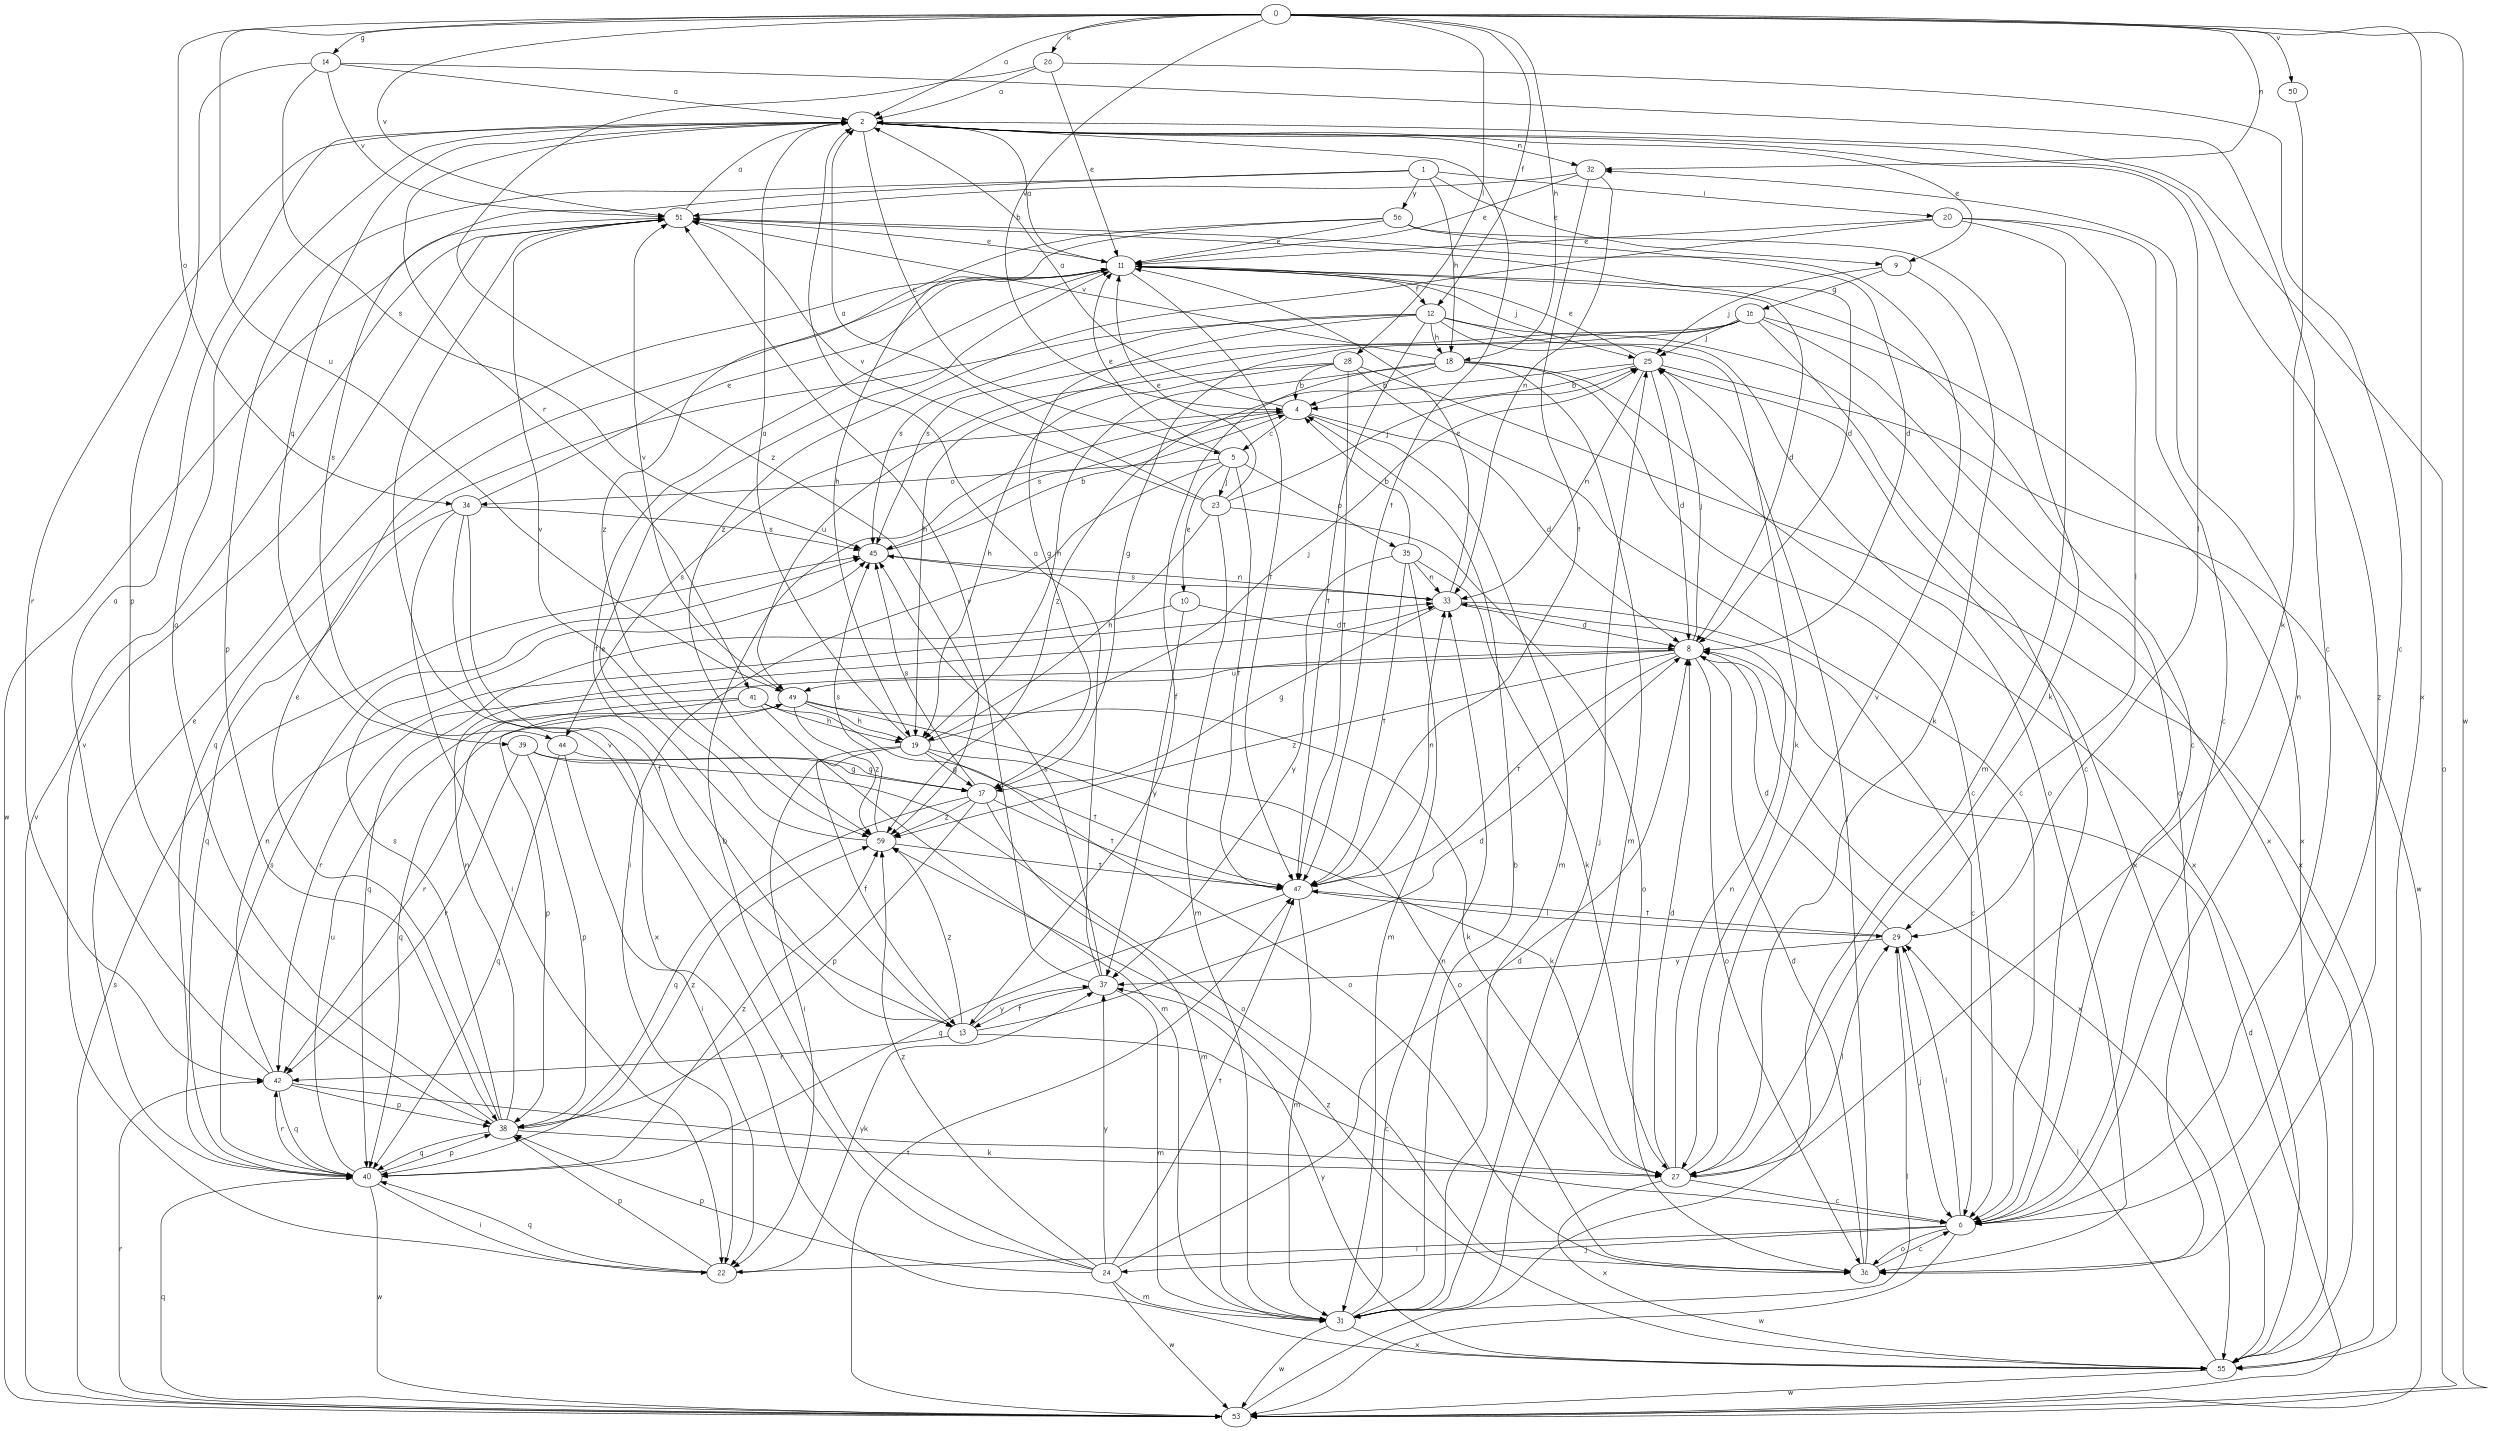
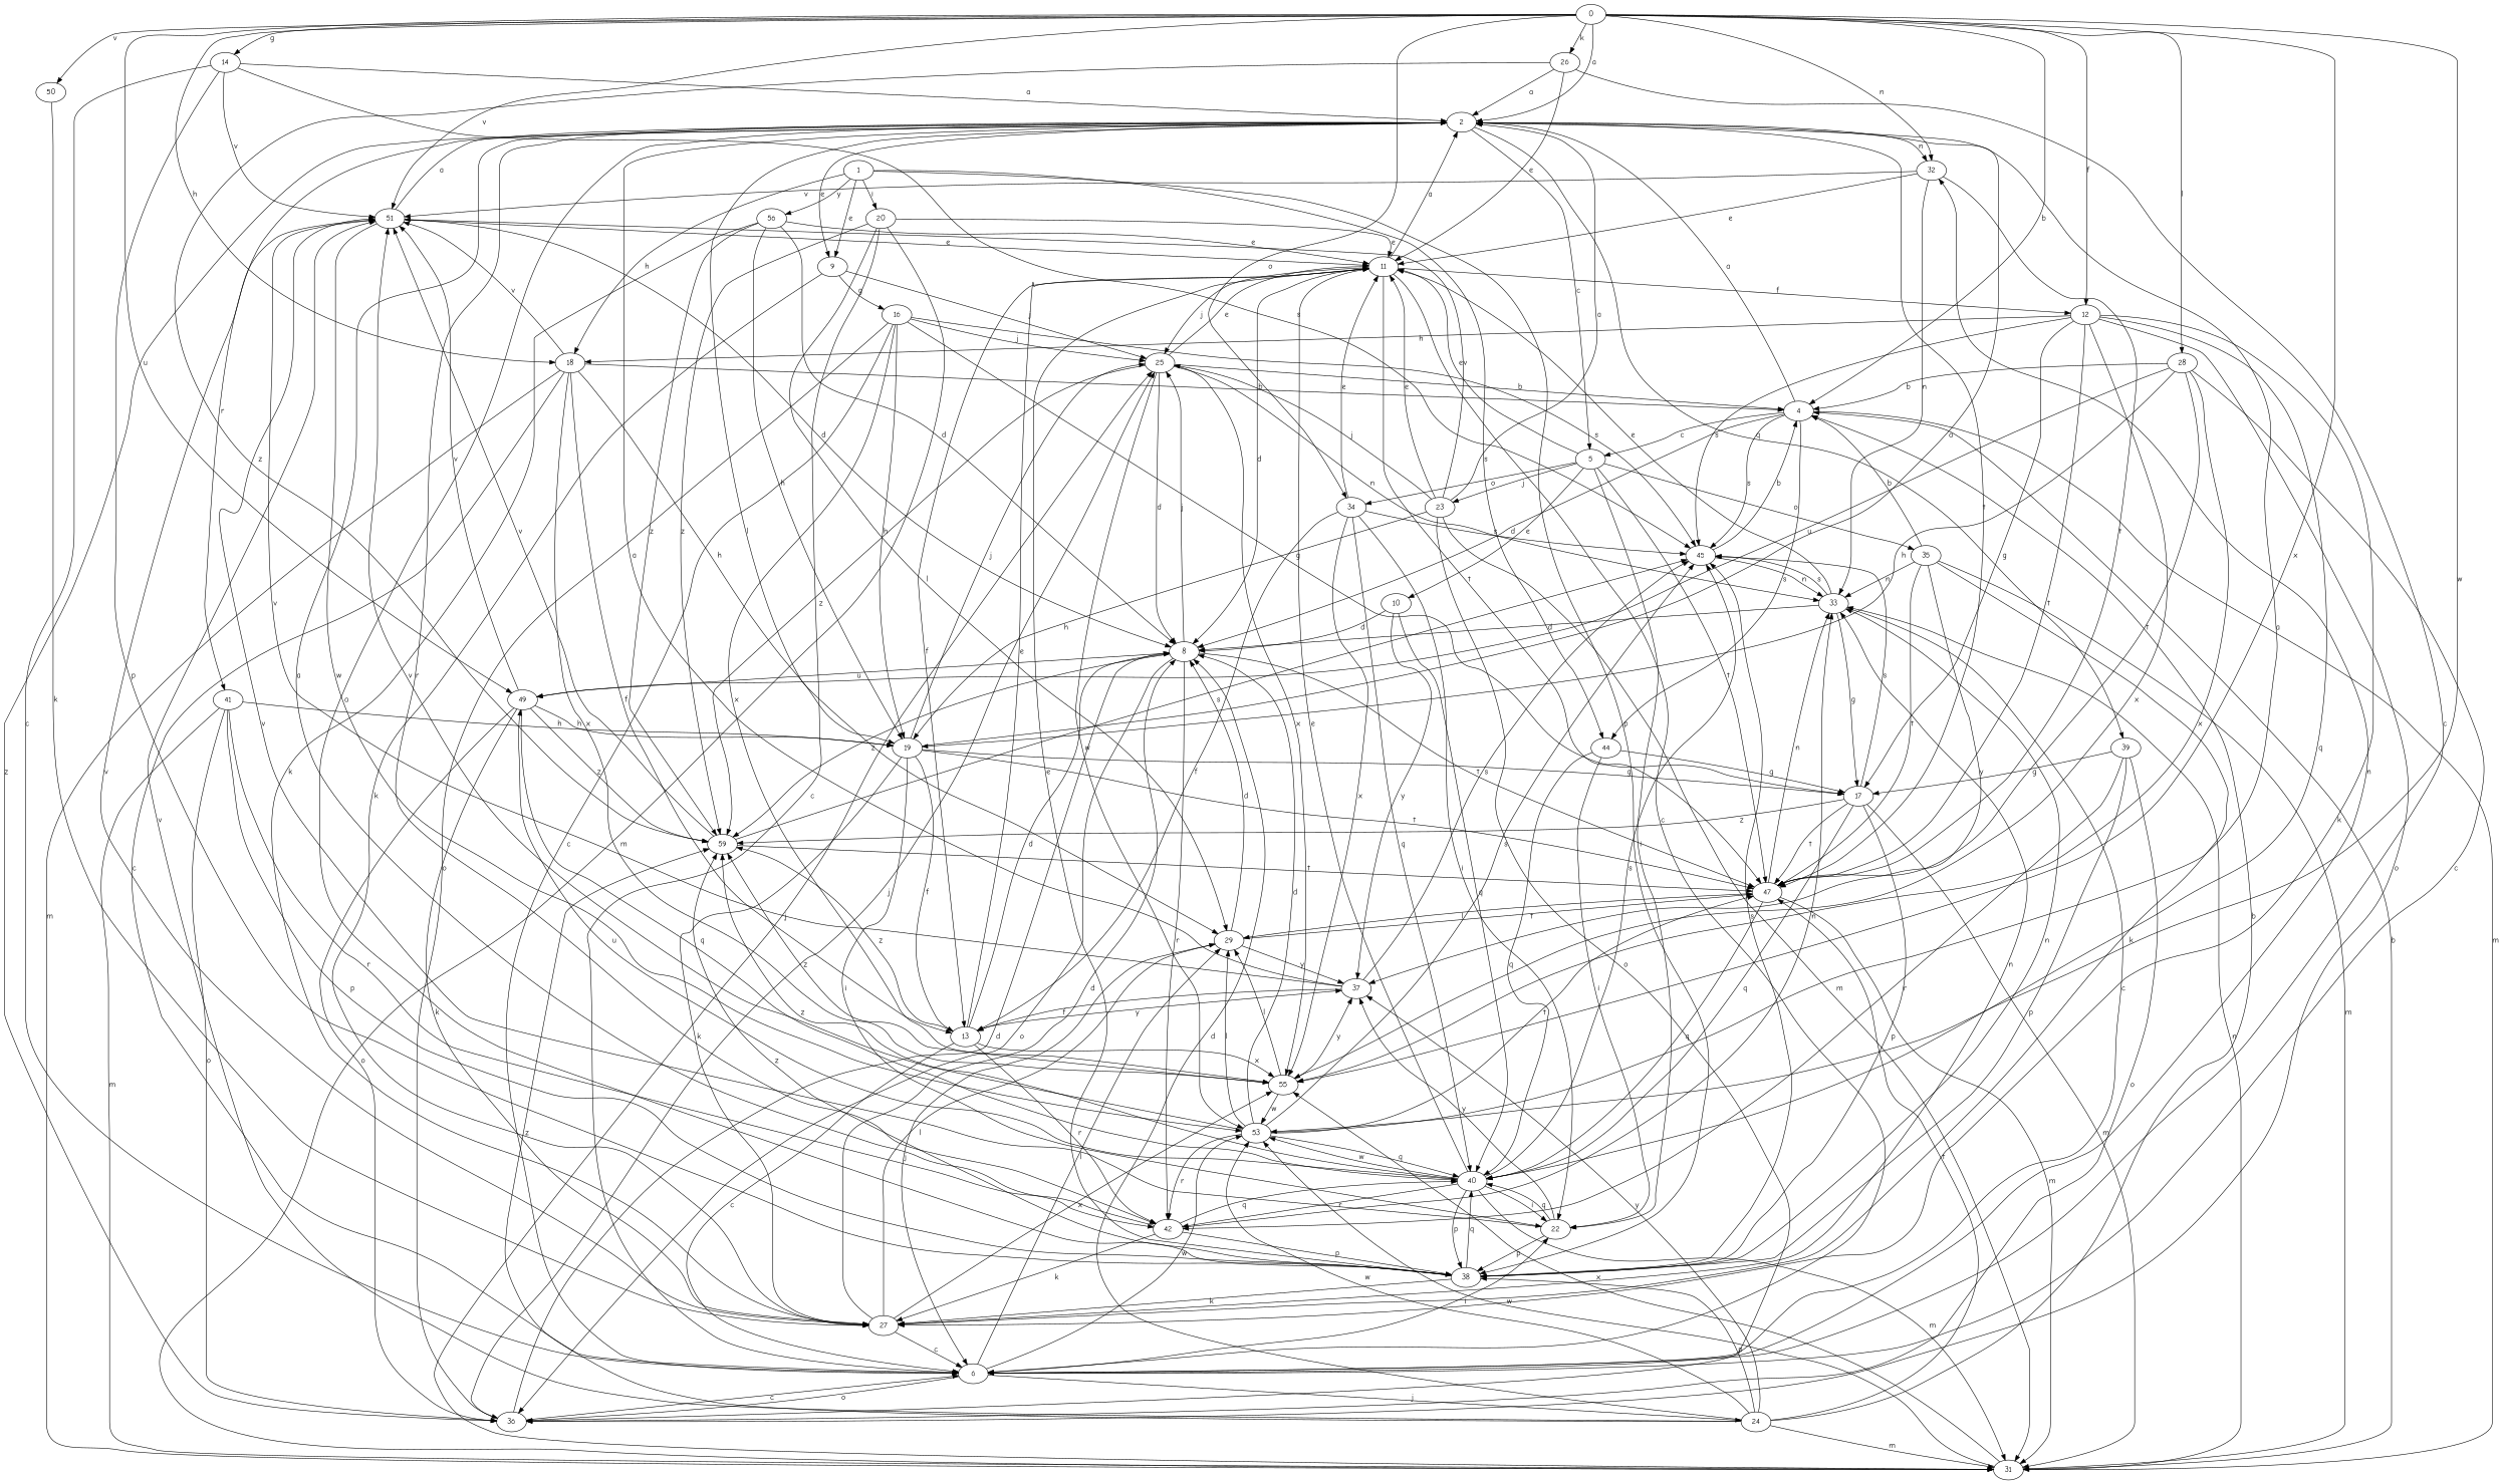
  strict digraph {
    fontname="Comic Neue"
    node [fontname="Comic Neue"]
    edge [fontname="Comic Neue"]
    0
    2
    4
    12
    14
    18
    26
    28
    32
    34
    49
    50
    51
    53
    55
    9
    5
    29
    39
    41
    42
    47
    36
    44
    8
    31
    45
    27
    40
    17
    38
    6
    13
    19
    59
    11
    33
    22
    n39 [label=37]
    1
    20
    56
    25
    16
    10
    23
    35
    24
    0 -> 2 [label=a]
    0 -> 4 [label=b]
    0 -> 12 [label=f]
    0 -> 14 [label=g]
    0 -> 18 [label=h]
    0 -> 26 [label=k]
    0 -> 28 [label=l]
    0 -> 32 [label=n]
    0 -> 34 [label=o]
    0 -> 49 [label=u]
    0 -> 50 [label=v]
    0 -> 51 [label=v]
    0 -> 53 [label=w]
    0 -> 55 [label=x]
    2 -> 32 [label=n]
    2 -> 9 [label=e]
    2 -> 5 [label=c]
    2 -> 29 [label=l]
    2 -> 39 [label=q]
    2 -> 41 [label=r]
    2 -> 42 [label=r]
    2 -> 47 [label=t]
    2 -> 36 [label=z]
    4 -> 2 [label=a]
    4 -> 5 [label=c]
    4 -> 44 [label=s]
    4 -> 8 [label=d]
    4 -> 31 [label=m]
    4 -> 45 [label=s]
    12 -> 18 [label=h]
    12 -> 55 [label=x]
    12 -> 47 [label=t]
    12 -> 36 [label=o]
    12 -> 45 [label=s]
    12 -> 27 [label=k]
    12 -> 40 [label=q]
    12 -> 17 [label=g]
    14 -> 2 [label=a]
    14 -> 51 [label=v]
    14 -> 45 [label=s]
    14 -> 38 [label=p]
    14 -> 6 [label=c]
    18 -> 4 [label=b]
    18 -> 51 [label=v]
    18 -> 55 [label=x]
    18 -> 31 [label=m]
    18 -> 6 [label=c]
    18 -> 13 [label=f]
    18 -> 19 [label=h]
    26 -> 2 [label=a]
    26 -> 6 [label=c]
    26 -> 59 [label=z]
    26 -> 11 [label=e]
    28 -> 4 [label=b]
    28 -> 49 [label=u]
    28 -> 55 [label=x]
    28 -> 47 [label=t]
    28 -> 6 [label=c]
    28 -> 19 [label=h]
    32 -> 51 [label=v]
    32 -> 47 [label=t]
    32 -> 11 [label=e]
    32 -> 33 [label=n]
    34 -> 55 [label=x]
    34 -> 45 [label=s]
    34 -> 40 [label=q]
    34 -> 13 [label=f]
    34 -> 11 [label=e]
    34 -> 22 [label=i]
    49 -> 51 [label=v]
    49 -> 36 [label=o]
    49 -> 27 [label=k]
    49 -> 40 [label=q]
    49 -> 19 [label=h]
    49 -> 59 [label=z]
    50 -> 27 [label=k]
    51 -> 2 [label=a]
    51 -> 53 [label=w]
    51 -> 8 [label=d]
    51 -> 11 [label=e]
    53 -> 2 [label=a]
    53 -> 51 [label=v]
    53 -> 29 [label=l]
    53 -> 42 [label=r]
    53 -> 47 [label=t]
    53 -> 8 [label=d]
    53 -> 45 [label=s]
    53 -> 40 [label=q]
    55 -> 53 [label=w]
    55 -> 29 [label=l]
    55 -> 59 [label=z]
    55 -> n39 [label=y]
    9 -> 27 [label=k]
    9 -> 25 [label=j]
    9 -> 16 [label=g]
    5 -> 34 [label=o]
    5 -> 47 [label=t]
    5 -> 11 [label=e]
    5 -> 22 [label=i]
    5 -> 10 [label=e]
    5 -> 23 [label=j]
    5 -> 35 [label=o]
    29 -> 47 [label=t]
    29 -> 8 [label=d]
    29 -> 6 [label=j]
    29 -> n39 [label=y]
    39 -> 42 [label=r]
    39 -> 36 [label=o]
    39 -> 17 [label=g]
    39 -> 38 [label=p]
    41 -> 42 [label=r]
    41 -> 36 [label=o]
    41 -> 31 [label=m]
    41 -> 38 [label=p]
    41 -> 19 [label=h]
    42 -> 2 [label=a]
    42 -> 27 [label=k]
    42 -> 40 [label=q]
    42 -> 38 [label=p]
    42 -> 33 [label=n]
    47 -> 29 [label=l]
    47 -> 31 [label=m]
    47 -> 40 [label=q]
    47 -> 33 [label=n]
    36 -> 8 [label=d]
    36 -> 6 [label=c]
    36 -> 25 [label=j]
    44 -> 40 [label=q]
    44 -> 17 [label=g]
    44 -> 22 [label=i]
    8 -> 49 [label=u]
    8 -> 42 [label=r]
    8 -> 47 [label=t]
    8 -> 36 [label=o]
    8 -> 59 [label=z]
    8 -> 25 [label=j]
    31 -> 4 [label=b]
    31 -> 53 [label=w]
    31 -> 55 [label=x]
    31 -> 33 [label=n]
    31 -> 25 [label=j]
    45 -> 4 [label=b]
    45 -> 33 [label=n]
    27 -> 51 [label=v]
    27 -> 55 [label=x]
    27 -> 29 [label=l]
    27 -> 8 [label=d]
    27 -> 6 [label=c]
    27 -> 33 [label=n]
    40 -> 49 [label=u]
    40 -> 53 [label=w]
    40 -> 42 [label=r]
    40 -> 45 [label=s]
    40 -> 38 [label=p]
    40 -> 59 [label=z]
    40 -> 11 [label=e]
    40 -> 22 [label=i]
    17 -> 47 [label=t]
    17 -> 31 [label=m]
    17 -> 45 [label=s]
    17 -> 40 [label=q]
    17 -> 38 [label=p]
    17 -> 59 [label=z]
    38 -> 2 [label=a]
    38 -> 45 [label=s]
    38 -> 27 [label=k]
    38 -> 40 [label=q]
    38 -> 59 [label=z]
    38 -> 11 [label=e]
    38 -> 33 [label=n]
    6 -> 32 [label=n]
    6 -> 53 [label=w]
    6 -> 29 [label=l]
    6 -> 36 [label=o]
    6 -> 22 [label=i]
    6 -> 24 [label=j]
-   8 -> 55 [label=x]
+   13 -> 55 [label=x]
    13 -> 42 [label=r]
    13 -> 8 [label=d]
    13 -> 6 [label=c]
    13 -> 59 [label=z]
    13 -> 11 [label=e]
    13 -> n39 [label=y]
    19 -> 2 [label=a]
    19 -> 47 [label=t]
    19 -> 27 [label=k]
    19 -> 17 [label=g]
    19 -> 13 [label=f]
    19 -> 22 [label=i]
    19 -> 25 [label=j]
    59 -> 51 [label=v]
    59 -> 47 [label=t]
    59 -> 45 [label=s]
    11 -> 2 [label=a]
    11 -> 12 [label=f]
    11 -> 47 [label=t]
    11 -> 8 [label=d]
    11 -> 6 [label=c]
    11 -> 13 [label=f]
    11 -> 25 [label=j]
    33 -> 8 [label=d]
    33 -> 45 [label=s]
    33 -> 17 [label=g]
    33 -> 6 [label=c]
    33 -> 11 [label=e]
    22 -> 51 [label=v]
    22 -> 40 [label=q]
    22 -> 38 [label=p]
    22 -> n39 [label=y]
    n39 -> 2 [label=a]
    n39 -> 51 [label=v]
-   n39 -> 31 [label=m]
+   40 -> 31 [label=m]
    n39 -> 45 [label=s]
    n39 -> 13 [label=f]
    1 -> 18 [label=h]
    1 -> 9 [label=e]
    1 -> 44 [label=s]
    1 -> 38 [label=p]
    1 -> 20 [label=i]
    1 -> 56 [label=y]
    20 -> 29 [label=l]
    20 -> 31 [label=m]
    20 -> 6 [label=c]
    20 -> 59 [label=z]
    20 -> 11 [label=e]
    56 -> 8 [label=d]
    56 -> 27 [label=k]
    56 -> 19 [label=h]
    56 -> 59 [label=z]
    56 -> 11 [label=e]
    25 -> 4 [label=b]
    25 -> 53 [label=w]
    25 -> 55 [label=x]
    25 -> 8 [label=d]
    25 -> 59 [label=z]
    25 -> 11 [label=e]
    25 -> 33 [label=n]
    16 -> 55 [label=x]
    16 -> 36 [label=o]
    16 -> 45 [label=s]
    16 -> 17 [label=g]
    16 -> 6 [label=c]
    16 -> 19 [label=h]
    16 -> 25 [label=j]
    10 -> 8 [label=d]
    10 -> 40 [label=q]
    10 -> n39 [label=y]
    23 -> 2 [label=a]
    23 -> 51 [label=v]
    23 -> 36 [label=o]
    23 -> 31 [label=m]
    23 -> 19 [label=h]
    23 -> 11 [label=e]
    23 -> 25 [label=j]
    35 -> 4 [label=b]
    35 -> 47 [label=t]
    35 -> 31 [label=m]
    35 -> 27 [label=k]
    35 -> 33 [label=n]
    35 -> n39 [label=y]
    24 -> 4 [label=b]
    24 -> 51 [label=v]
    24 -> 53 [label=w]
    24 -> 47 [label=t]
    24 -> 8 [label=d]
    24 -> 31 [label=m]
    24 -> 38 [label=p]
    24 -> 59 [label=z]
    24 -> n39 [label=y]
  }
